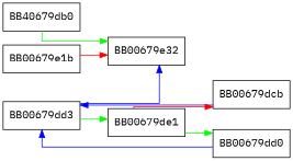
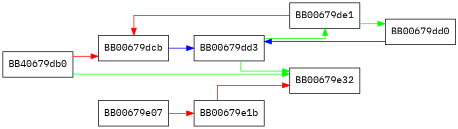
  digraph {
    fontname="IBM Plex Mono"
    rankdir=LR
    splines=ortho
    node [fontname="IBM Plex Mono" shape=box]
    edge [color=green fontname="IBM Plex Mono"]
    n1 [label=BB40679db0]
    BB00679e32
    BB00679dcb
    BB00679dd3
    BB00679de1
    BB00679dd0
+   BB00679e07
    BB00679e1b
    n1 -> BB00679e32
+   n1 -> BB00679dcb [color=red]
    BB00679dcb -> BB00679dd3 [color=blue]
-   BB00679dd3 -> BB00679e32 [color=blue]
+   BB00679dd3 -> BB00679e32
    BB00679dd3 -> BB00679de1
    BB00679de1 -> BB00679dcb [color=red]
    BB00679de1 -> BB00679dd0
    BB00679dd0 -> BB00679dd3 [color=blue]
+   BB00679e07 -> BB00679e1b [color=red]
    BB00679e1b -> BB00679e32 [color=red]
  }
